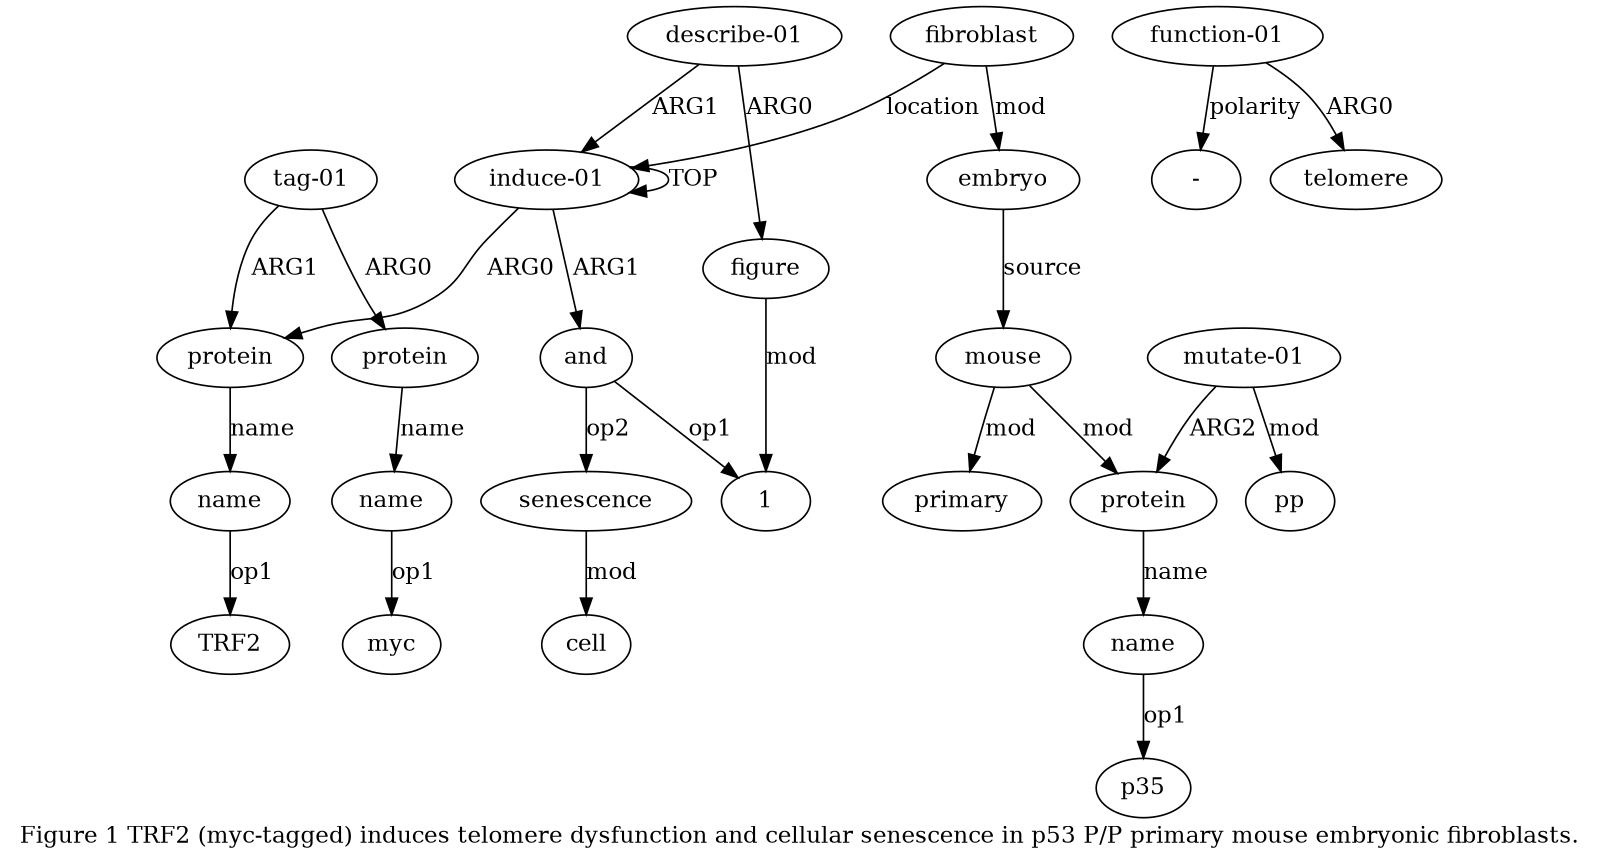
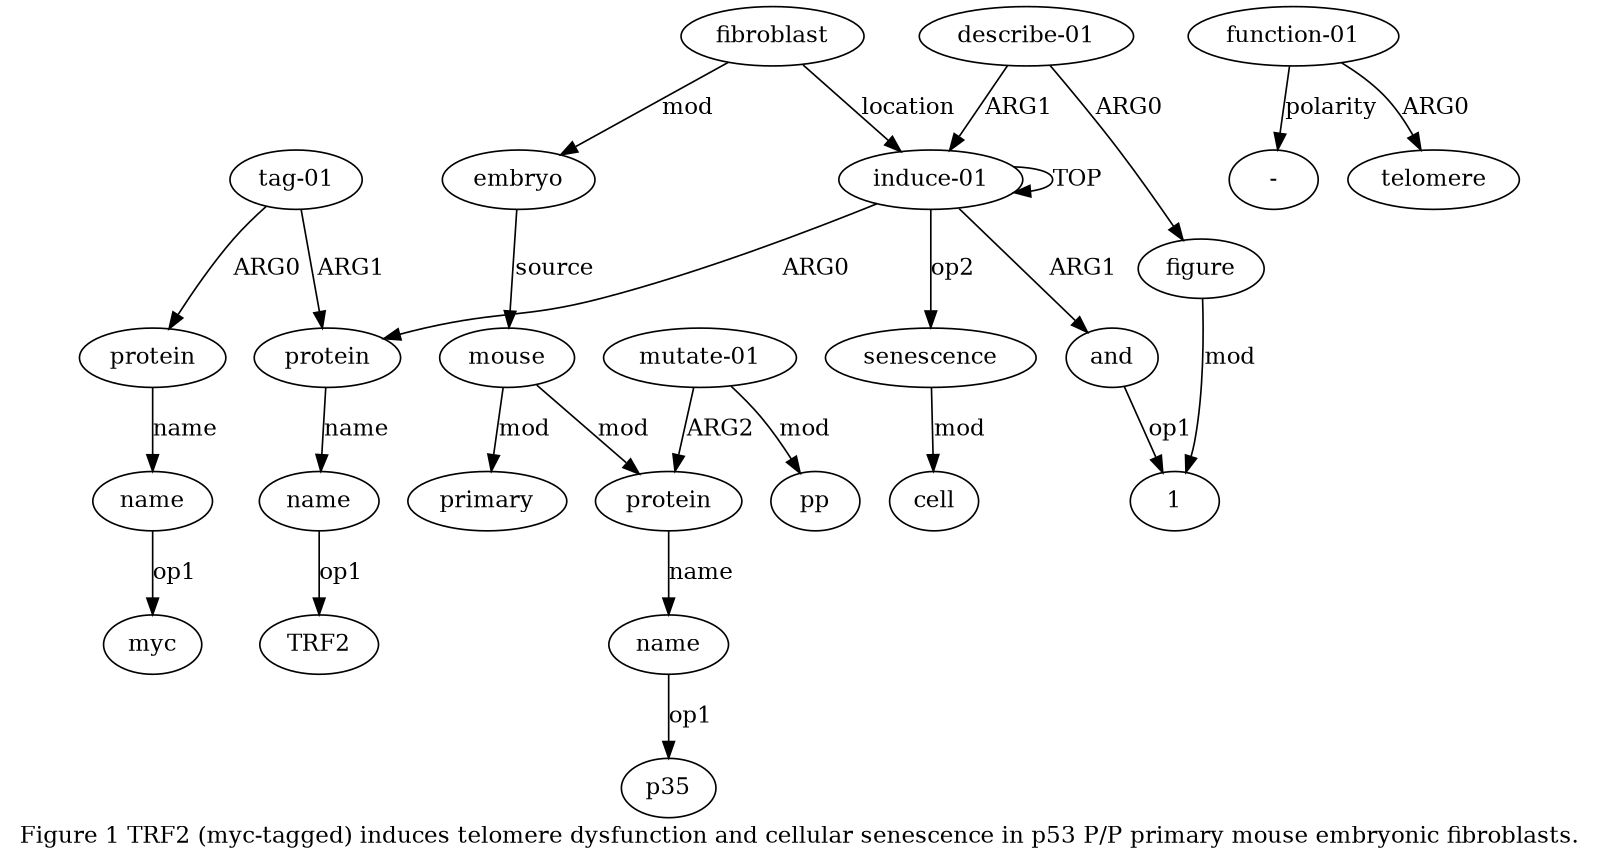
  digraph {
    label="Figure 1 TRF2 (myc-tagged) induces telomere dysfunction and cellular senescence in p53 P/P primary mouse embryonic fibroblasts."
    node [color=black gold_ind=-1 gold_label=protein test_ind=-1 test_label=protein]
    edge [color=black gold_label=mod test_label=mod]
    n1 [gold_label=myc label=myc test_label=myc]
    n2 [gold_label=p35 label=p35 test_label=p35]
    n3 [gold_label="-" label="-" test_label="-"]
    n4 [gold_ind=15 label=protein test_ind=15]
    n5 [gold_ind=16 gold_label=name label=name test_ind=16 test_label=name]
    n6 [gold_ind=14 gold_label=primary label=primary test_ind=14 test_label=primary]
    n7 [gold_ind=17 gold_label="mutate-01" label="mutate-01" test_ind=17 test_label="mutate-01"]
    n8 [gold_label=pp label=pp test_label=pp]
    n9 [gold_ind=11 gold_label=fibroblast label=fibroblast test_ind=11 test_label=fibroblast]
    n10 [gold_ind=12 gold_label=embryo label=embryo test_ind=12 test_label=embryo]
    n11 [gold_ind=0 gold_label="induce-01" label="induce-01" test_ind=0 test_label="induce-01"]
    n12 [gold_ind=13 gold_label=mouse label=mouse test_ind=13 test_label=mouse]
    n13 [gold_ind=10 gold_label=cell label=cell test_ind=10 test_label=cell]
    n14 [gold_ind=19 gold_label=figure label=figure test_ind=19 test_label=figure]
    n15 [gold_label=1 label=1 test_label=1]
    n16 [gold_ind=18 gold_label="describe-01" label="describe-01" test_ind=18 test_label="describe-01"]
    n17 [gold_ind=1 label=protein test_ind=1]
    n18 [gold_ind=6 gold_label=and label=and test_ind=6 test_label=and]
    n19 [gold_ind=2 gold_label=name label=name test_ind=2 test_label=name]
    n20 [gold_ind=9 gold_label=senescence label=senescence test_ind=9 test_label=senescence]
    n21 [gold_label=TRF2 label=TRF2 test_label=TRF2]
    n22 [gold_ind=7 gold_label="function-01" label="function-01" test_ind=7 test_label="function-01"]
    n23 [gold_ind=8 gold_label=telomere label=telomere test_ind=8 test_label=telomere]
    n24 [gold_ind=3 gold_label="tag-01" label="tag-01" test_ind=3 test_label="tag-01"]
    n25 [gold_ind=4 label=protein test_ind=4]
    n26 [gold_ind=5 gold_label=name label=name test_ind=5 test_label=name]
    n4 -> n5 [gold_label=name label=name test_label=name]
    n5 -> n2 [gold_label=op1 label=op1 test_label=op1]
    n7 -> n4 [gold_label=ARG2 label=ARG2 test_label=ARG2]
    n7 -> n8 [label=mod]
    n9 -> n10 [label=mod]
    n9 -> n11 [gold_label=location label=location test_label=location]
    n10 -> n12 [gold_label=source label=source test_label=source]
    n11 -> n11 [gold_label=TOP label=TOP test_label=TOP]
    n11 -> n17 [gold_label=ARG0 label=ARG0 test_label=ARG0]
    n11 -> n18 [gold_label=ARG1 label=ARG1 test_label=ARG1]
    n12 -> n4 [label=mod]
    n12 -> n6 [label=mod]
    n14 -> n15 [label=mod]
    n16 -> n11 [gold_label=ARG1 label=ARG1 test_label=ARG1]
    n16 -> n14 [gold_label=ARG0 label=ARG0 test_label=ARG0]
    n17 -> n19 [gold_label=name label=name test_label=name]
    n18 -> n15 [gold_label=op1 label=op1 test_label=op1]
-   n18 -> n20 [gold_label=op2 label=op2 test_label=op2]
+   n11 -> n20 [gold_label=op2 label=op2 test_label=op2]
    n19 -> n21 [gold_label=op1 label=op1 test_label=op1]
    n20 -> n13 [label=mod]
    n22 -> n3 [gold_label=polarity label=polarity test_label=polarity]
    n22 -> n23 [gold_label=ARG0 label=ARG0 test_label=ARG0]
    n24 -> n17 [gold_label=ARG1 label=ARG1 test_label=ARG1]
    n24 -> n25 [gold_label=ARG0 label=ARG0 test_label=ARG0]
    n25 -> n26 [gold_label=name label=name test_label=name]
    n26 -> n1 [gold_label=op1 label=op1 test_label=op1]
  }
